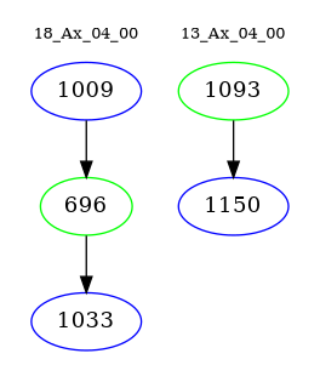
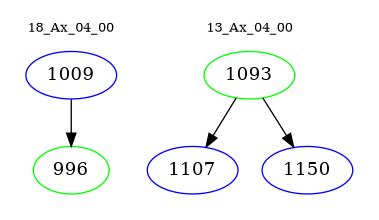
  digraph {
    node [color=blue]
    edge [color=black]
-   n1 [color=green label=696]
-   n2 [label=1033]
+   n1 [color=green label=996]
    n3 [label=1009]
    n4 [color=green label=1093]
+   n5 [label=1107]
    n6 [label=1150]
    subgraph cluster_1 {
      color=white
      fontsize=10
      label="18_Ax_04_00"
      n1
-     n2
      n3
    }
    subgraph cluster_2 {
      color=white
      fontsize=10
      label="13_Ax_04_00"
      n4
+     n5
      n6
    }
-   n1 -> n2
    n3 -> n1
+   n4 -> n5
    n4 -> n6
  }
